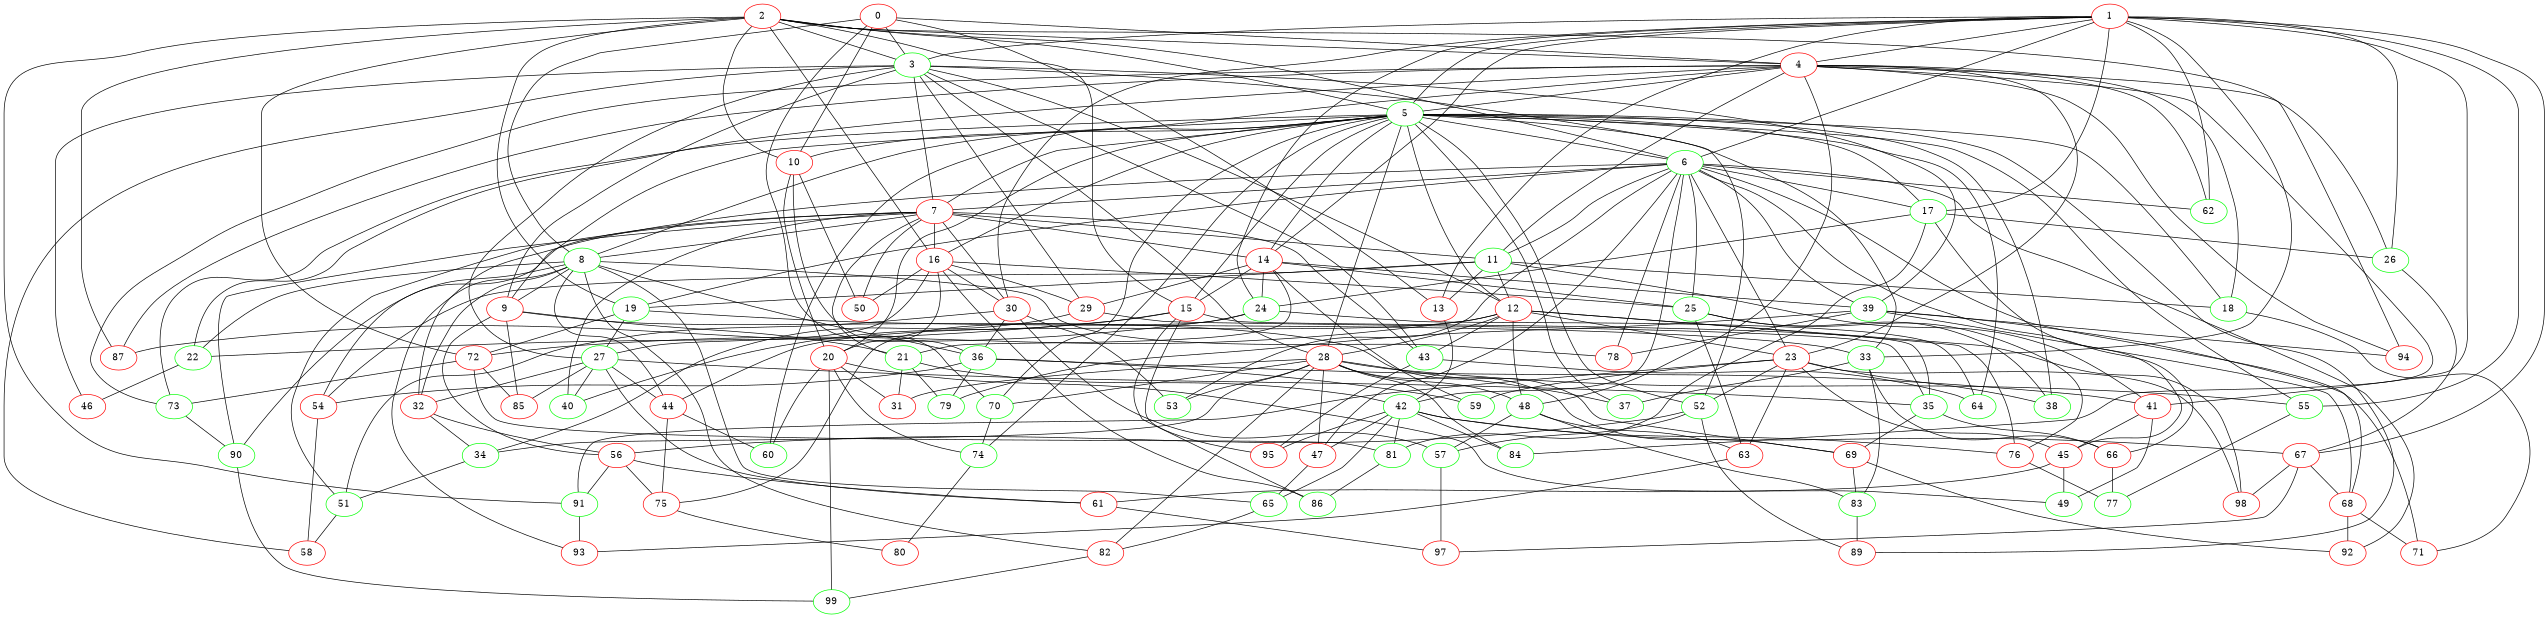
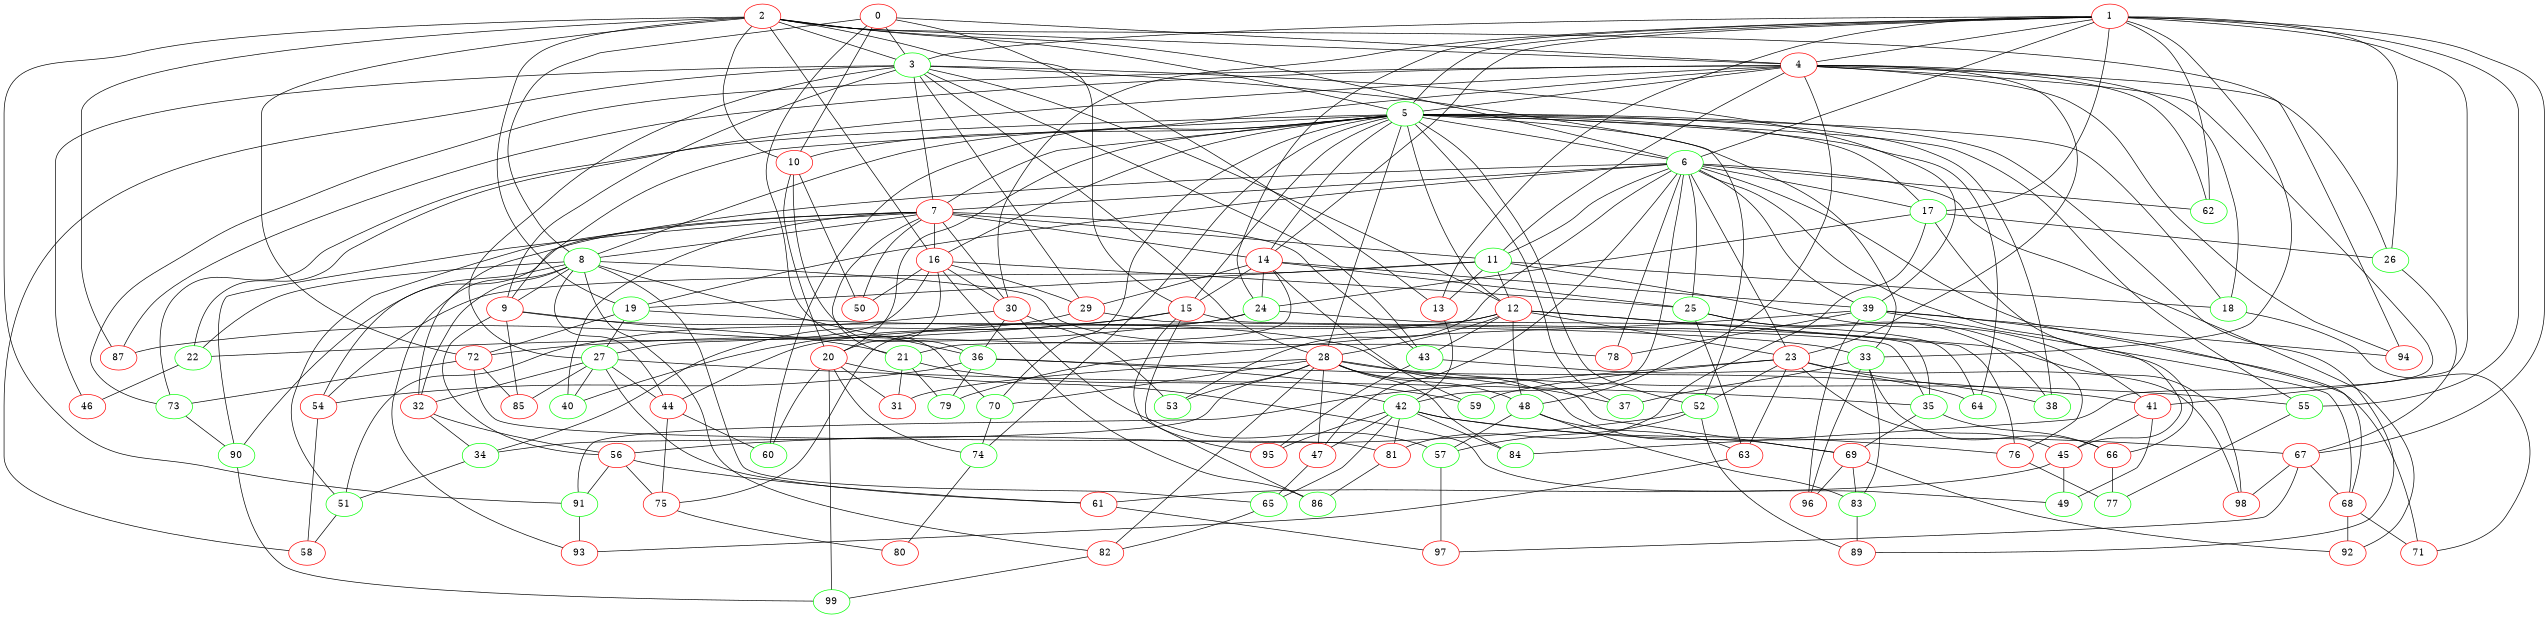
  strict graph {
    node [color=red]
    3 [color=green]
    0
    4
    8 [color=green]
    10
    13
    70 [color=green]
    7
    9
    12
    27 [color=green]
    28
    29
    39 [color=green]
    43 [color=green]
    46
    52 [color=green]
    58
    5 [color=green]
    26 [color=green]
    62 [color=green]
    87
    94
    11 [color=green]
    18 [color=green]
    22 [color=green]
    23
    48 [color=green]
    73 [color=green]
    84 [color=green]
    32
    78
    90 [color=green]
    36 [color=green]
    44
    65 [color=green]
    82
    93
    20
    50
    42 [color=green]
    74 [color=green]
    14
    30
    16
    21 [color=green]
    51 [color=green]
    40 [color=green]
    54
    85
    56
    69
    98
    72
    76
    35 [color=green]
    61
    55 [color=green]
    37 [color=green]
    47
    53 [color=green]
    31
    34 [color=green]
    68
+   96
    71
    79 [color=green]
    64 [color=green]
    95
    89
    57 [color=green]
    6 [color=green]
    17 [color=green]
    33 [color=green]
    15
    38 [color=green]
    60 [color=green]
    67
    41
    19 [color=green]
    59 [color=green]
    45
    91 [color=green]
    63
    83 [color=green]
    99 [color=green]
    75
    49 [color=green]
-   81 [color=green]
+   81
    80
    1
    24 [color=green]
    25 [color=green]
    66
    92
    77 [color=green]
    97
    86 [color=green]
    2
    3 -- 7
    3 -- 9
    3 -- 12
    3 -- 27
    3 -- 28
    3 -- 29
    3 -- 39
    3 -- 43
    3 -- 46
    3 -- 52
    3 -- 58
    0 -- 3
    0 -- 4
    0 -- 8
    0 -- 10
    0 -- 13
    0 -- 70
    4 -- 10
    4 -- 5
    4 -- 26
    4 -- 62
    4 -- 87
    4 -- 94
    4 -- 11
    4 -- 18
    4 -- 22
    4 -- 23
    4 -- 48
    4 -- 73
    4 -- 84
    8 -- 9
    8 -- 22
    8 -- 32
    8 -- 78
    8 -- 90
    8 -- 36
    8 -- 44
    8 -- 65
    8 -- 82
    8 -- 93
    10 -- 36
    10 -- 20
    10 -- 50
    13 -- 42
    70 -- 74
    7 -- 8
    7 -- 43
    7 -- 11
    7 -- 90
    7 -- 50
    7 -- 14
    7 -- 30
    7 -- 16
    7 -- 21
    7 -- 51
    7 -- 40
    7 -- 54
    9 -- 21
    9 -- 85
    9 -- 56
    9 -- 69
    12 -- 28
    12 -- 43
    12 -- 23
    12 -- 48
    12 -- 44
    12 -- 98
    12 -- 72
    12 -- 76
    27 -- 32
    27 -- 44
    27 -- 40
    27 -- 85
    27 -- 35
    27 -- 61
    28 -- 70
    28 -- 48
    28 -- 84
    28 -- 82
    28 -- 69
    28 -- 55
    28 -- 37
    28 -- 47
    28 -- 53
    28 -- 31
    28 -- 34
    29 -- 35
    29 -- 34
    39 -- 94
    39 -- 78
    39 -- 68
+   39 -- 96
    39 -- 71
    39 -- 79
    43 -- 64
    43 -- 95
    52 -- 56
    52 -- 89
    52 -- 57
    5 -- 8
    5 -- 70
    5 -- 7
    5 -- 9
    5 -- 12
    5 -- 28
    5 -- 52
    5 -- 18
    5 -- 73
    5 -- 20
    5 -- 74
    5 -- 14
    5 -- 16
    5 -- 55
    5 -- 37
    5 -- 64
    5 -- 89
    5 -- 6
    5 -- 17
    5 -- 33
    5 -- 15
    5 -- 38
    5 -- 60
    26 -- 67
    11 -- 13
    11 -- 12
    11 -- 18
    11 -- 54
    11 -- 41
    11 -- 19
    18 -- 71
    22 -- 46
    23 -- 52
    23 -- 98
    23 -- 38
    23 -- 59
    23 -- 45
    23 -- 91
    23 -- 63
    48 -- 57
    48 -- 63
    48 -- 83
    73 -- 90
    32 -- 56
    32 -- 34
    90 -- 99
    36 -- 54
    36 -- 79
    36 -- 41
    36 -- 59
    44 -- 60
    44 -- 75
    65 -- 82
    82 -- 99
    20 -- 74
    20 -- 31
    20 -- 60
    20 -- 99
    20 -- 49
    42 -- 84
    42 -- 65
    42 -- 76
    42 -- 47
    42 -- 95
    42 -- 67
    42 -- 81
    74 -- 80
    14 -- 29
    14 -- 39
    14 -- 21
    14 -- 15
    14 -- 59
    14 -- 24
    14 -- 25
    30 -- 36
    30 -- 51
    30 -- 53
    30 -- 57
    16 -- 27
    16 -- 29
    16 -- 20
    16 -- 50
    16 -- 30
    16 -- 25
    16 -- 86
    21 -- 42
    21 -- 31
    21 -- 79
    51 -- 58
    54 -- 58
    56 -- 61
    56 -- 91
    56 -- 75
+   69 -- 96
    69 -- 83
    69 -- 92
    72 -- 73
    72 -- 85
    72 -- 81
    76 -- 77
    35 -- 69
    35 -- 66
    61 -- 97
    55 -- 77
    47 -- 65
    34 -- 51
    68 -- 71
    68 -- 92
    57 -- 97
    6 -- 7
    6 -- 39
    6 -- 62
    6 -- 11
    6 -- 23
    6 -- 32
    6 -- 78
    6 -- 42
    6 -- 47
    6 -- 53
    6 -- 68
    6 -- 17
    6 -- 19
    6 -- 25
    6 -- 66
    6 -- 92
    17 -- 26
    17 -- 45
    17 -- 81
    17 -- 24
    33 -- 37
+   33 -- 96
    33 -- 83
    33 -- 66
    15 -- 22
    15 -- 40
    15 -- 35
    15 -- 95
    15 -- 86
    67 -- 98
    67 -- 68
    67 -- 97
    41 -- 45
    41 -- 49
    19 -- 27
    19 -- 72
    19 -- 33
    45 -- 61
    45 -- 49
    91 -- 93
    63 -- 93
    83 -- 89
    75 -- 80
    81 -- 86
    1 -- 3
    1 -- 4
    1 -- 13
    1 -- 5
    1 -- 26
    1 -- 62
    1 -- 14
    1 -- 30
    1 -- 55
    1 -- 6
    1 -- 17
    1 -- 33
    1 -- 67
    1 -- 41
    1 -- 24
    24 -- 87
    24 -- 64
    24 -- 75
    25 -- 76
    25 -- 38
    25 -- 63
    66 -- 77
    2 -- 3
    2 -- 4
    2 -- 10
    2 -- 5
    2 -- 87
    2 -- 94
    2 -- 16
    2 -- 72
    2 -- 6
    2 -- 15
    2 -- 19
    2 -- 91
  }
